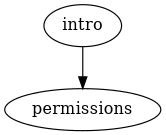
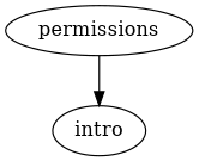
  digraph {
    package="ru.kode.way.nav10"
    permissions [resultType="kotlin.String" type=flow]
    intro
-   intro -> permissions
+   permissions -> intro
  }
